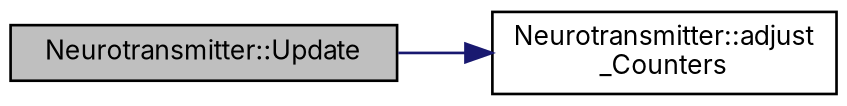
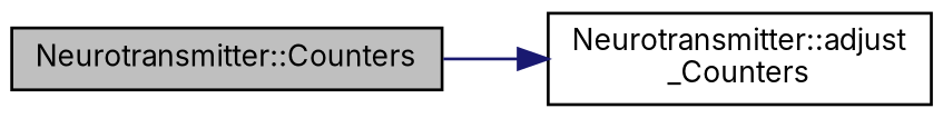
  digraph {
    rankdir=LR
    fontname=Inter
    node [color=black fontname=Inter fontsize=10 shape=record style=filled]
-   n1 [fillcolor=grey75 fontcolor=black height=0.2 label="Neurotransmitter::Update" width=0.4]
+   n1 [fillcolor=grey75 fontcolor=black height=0.2 label="Neurotransmitter::Counters" width=0.4]
    n2 [fillcolor=white height=0.2 label="Neurotransmitter::adjust\l_Counters" width=0.4]
    n1 -> n2 [color=midnightblue fontname=Inter fontsize=10 labelfontname=Helvetica labelfontsize=10 style=solid]
  }
